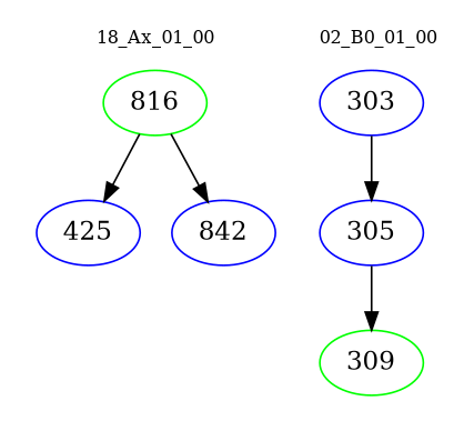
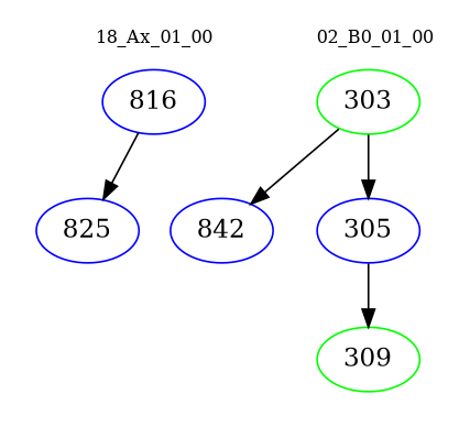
  digraph {
    node [color=green]
    edge [color=black]
-   n1 [label=816]
+   n1 [color=blue label=816]
    n2 [color=blue label=842]
-   n3 [color=blue label=425]
-   n4 [color=blue label=303]
+   n3 [color=blue label=825]
+   n4 [label=303]
    n5 [color=blue label=305]
    n6 [label=309]
    subgraph cluster_1 {
      color=white
      fontsize=10
      label="18_Ax_01_00"
      n1
      n2
      n3
    }
    subgraph cluster_2 {
      color=white
      fontsize=10
      label="02_B0_01_00"
      n4
      n5
      n6
    }
-   n1 -> n2
+   n4 -> n2
    n1 -> n3
    n4 -> n5
    n5 -> n6
  }
